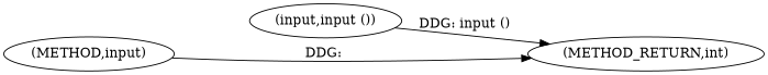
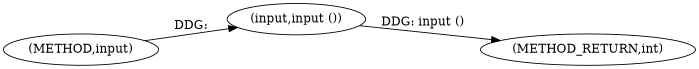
  digraph {
    rankdir=LR
    n1 [label="(METHOD,input)"]
    n2 [label="(input,input ())"]
    n3 [label="(METHOD_RETURN,int)"]
-   n1 -> n3 [label="DDG: "]
+   n1 -> n2 [label="DDG: "]
    n2 -> n3 [label="DDG: input ()"]
  }
